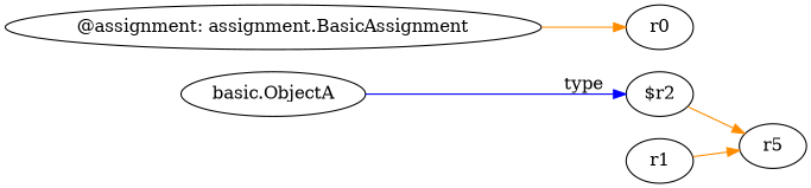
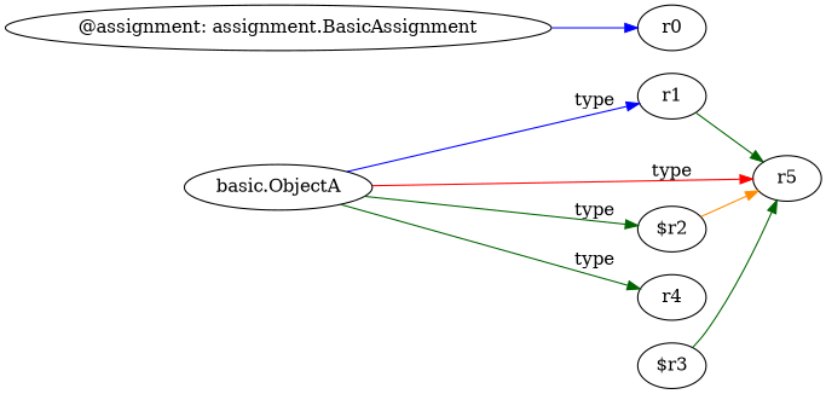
  digraph {
    rankdir=LR
    edge [color=darkorange]
    n1 [label="basic.ObjectA"]
    n2 [label=r1]
    n3 [label=r5]
    n4 [label="$r2"]
+   n5 [label=r4]
+   n6 [label="$r3"]
    n7 [label="@assignment: assignment.BasicAssignment"]
    n8 [label=r0]
-   n1 -> n4 [color=blue label=type]
-   n2 -> n3
+   n1 -> n2 [color=blue label=type]
+   n1 -> n3 [color=red label=type]
+   n1 -> n4 [color=darkgreen label=type]
+   n1 -> n5 [color=darkgreen label=type]
+   n2 -> n3 [color=darkgreen]
    n4 -> n3
-   n7 -> n8
+   n6 -> n3 [color=darkgreen]
+   n7 -> n8 [color=blue]
  }
